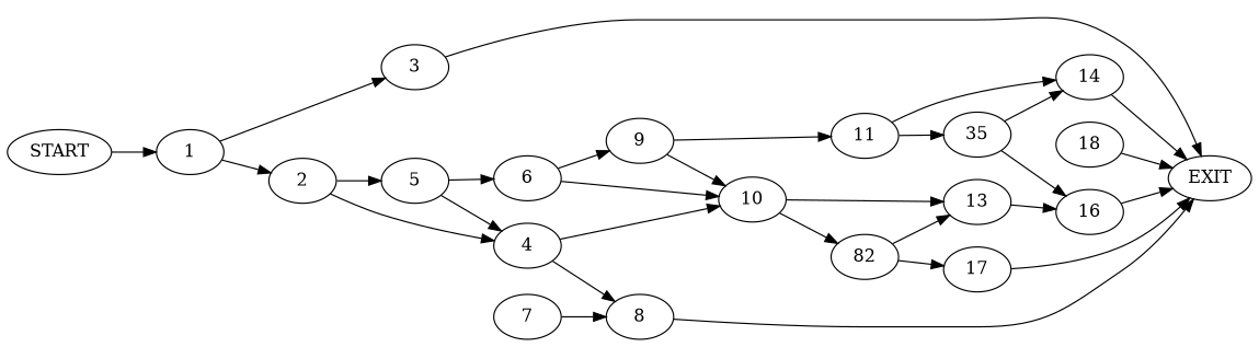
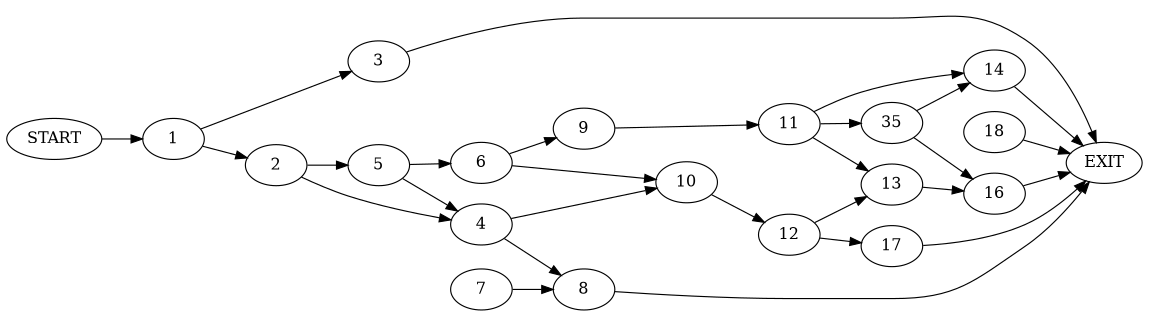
  digraph {
    rankdir=LR
    n1 [label=START]
    1
    2
    3
    n5 [label=EXIT]
    4
    5
    8
    10
    6
    7
    9
    11
-   12 [label=82]
+   12
    13
    18
    14
    n18 [label=35]
    17
    16
    n1 -> 1
    1 -> 2
    1 -> 3
    2 -> 4
    2 -> 5
    3 -> n5
    4 -> 8
    4 -> 10
    5 -> 4
    5 -> 6
    8 -> n5
    10 -> 12
-   10 -> 13
+   11 -> 13
    6 -> 10
    6 -> 9
    7 -> 8
-   9 -> 10
    9 -> 11
    11 -> 14
    11 -> n18
    12 -> 13
    12 -> 17
    13 -> 16
    18 -> n5
    14 -> n5
    n18 -> 14
    n18 -> 16
    17 -> n5
    16 -> n5
  }
